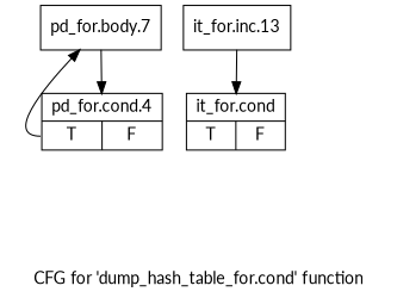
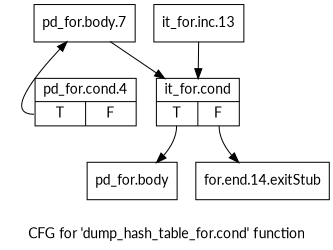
  digraph {
    fontname=Lato
    label="CFG for 'dump_hash_table_for.cond' function"
    node [fontname=Lato shape=record]
    edge [fontname=Lato]
    n1 [label="{it_for.cond|{<s0>T|<s1>F}}"]
+   n2 [label="{for.end.14.exitStub}"]
+   n3 [label="{pd_for.body}"]
    n4 [label="{pd_for.cond.4|{<s0>T|<s1>F}}"]
    n5 [label="{pd_for.body.7}"]
    n6 [label="{it_for.inc.13}"]
+   n1 -> n2 [tailport=s1]
+   n1 -> n3 [tailport=s0]
    n4 -> n5 [tailport=s0]
-   n5 -> n4
+   n5 -> n1
    n6 -> n1
  }
